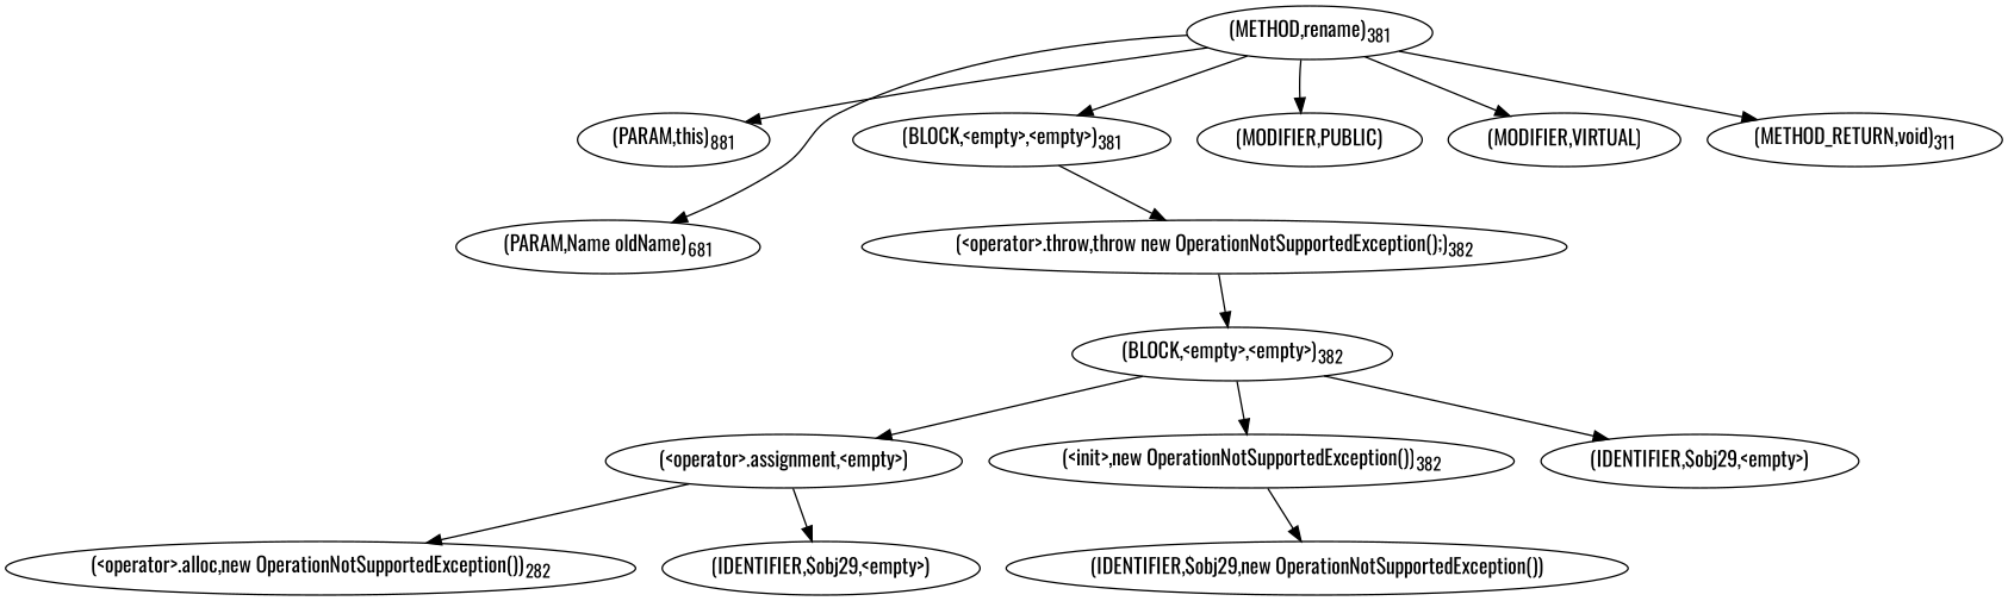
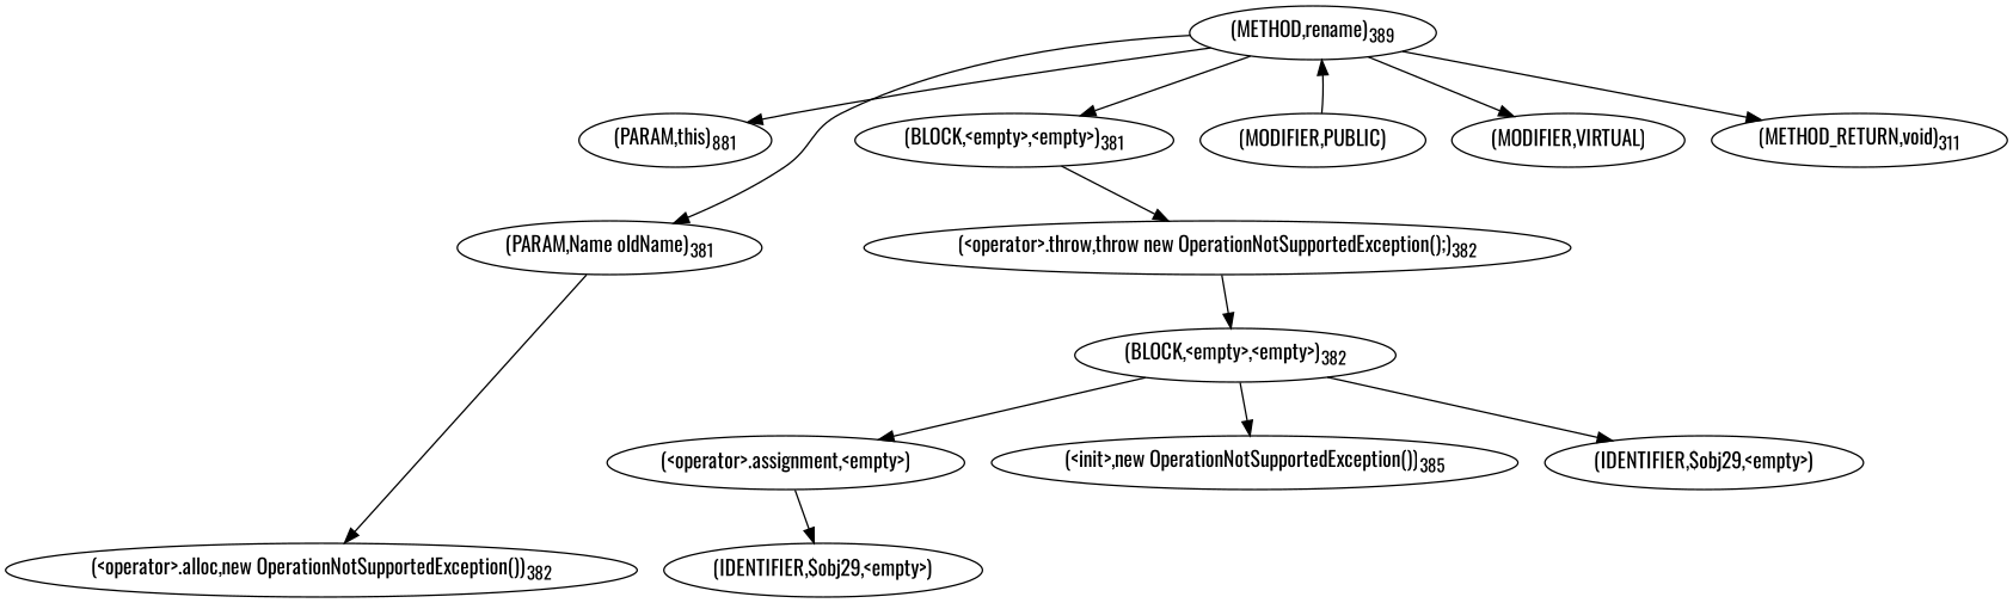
  digraph {
    fontname=Oswald
    node [fontname=Oswald]
    edge [fontname=Oswald]
-   n1 [label=<(METHOD,rename)<SUB>381</SUB>>]
+   n1 [label=<(METHOD,rename)<SUB>389</SUB>>]
    n2 [label=<(PARAM,this)<SUB>881</SUB>>]
-   n3 [label=<(PARAM,Name oldName)<SUB>681</SUB>>]
+   n3 [label=<(PARAM,Name oldName)<SUB>381</SUB>>]
    n4 [label=<(BLOCK,&lt;empty&gt;,&lt;empty&gt;)<SUB>381</SUB>>]
    n5 [label=<(MODIFIER,PUBLIC)>]
    n6 [label=<(MODIFIER,VIRTUAL)>]
    n7 [label=<(METHOD_RETURN,void)<SUB>311</SUB>>]
    n8 [label=<(&lt;operator&gt;.throw,throw new OperationNotSupportedException();)<SUB>382</SUB>>]
    n9 [label=<(BLOCK,&lt;empty&gt;,&lt;empty&gt;)<SUB>382</SUB>>]
    n10 [label=<(&lt;operator&gt;.assignment,&lt;empty&gt;)>]
-   n11 [label=<(&lt;init&gt;,new OperationNotSupportedException())<SUB>382</SUB>>]
+   n11 [label=<(&lt;init&gt;,new OperationNotSupportedException())<SUB>385</SUB>>]
    n12 [label=<(IDENTIFIER,$obj29,&lt;empty&gt;)>]
    n13 [label=<(IDENTIFIER,$obj29,&lt;empty&gt;)>]
-   n14 [label=<(&lt;operator&gt;.alloc,new OperationNotSupportedException())<SUB>282</SUB>>]
-   n15 [label=<(IDENTIFIER,$obj29,new OperationNotSupportedException())>]
+   n14 [label=<(&lt;operator&gt;.alloc,new OperationNotSupportedException())<SUB>382</SUB>>]
    n1 -> n2
    n1 -> n3
    n1 -> n4
-   n1 -> n5
+   n5 -> n1
    n1 -> n6
    n1 -> n7
    n4 -> n8
    n8 -> n9
    n9 -> n10
    n9 -> n11
    n9 -> n12
    n10 -> n13
-   n10 -> n14
-   n11 -> n15
+   n3 -> n14
  }
